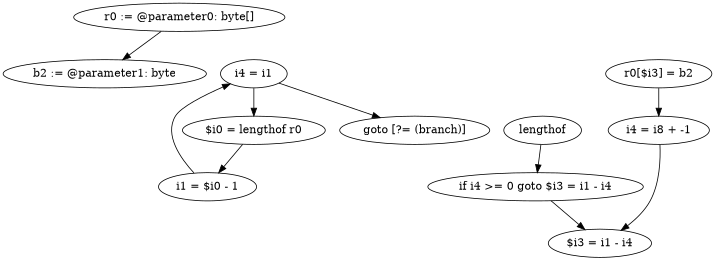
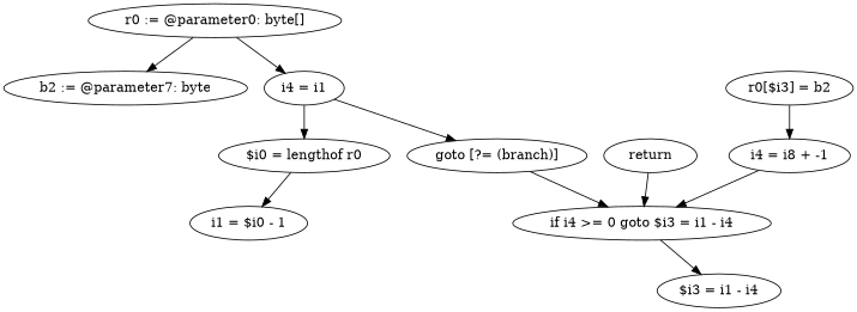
  digraph {
    "r0 := @parameter0: byte[]"
-   "b2 := @parameter1: byte"
+   "b2 := @parameter1: byte" [label="b2 := @parameter7: byte"]
    "$i0 = lengthof r0"
    "i1 = $i0 - 1"
    "i4 = i1"
    "goto [?= (branch)]"
    "if i4 >= 0 goto $i3 = i1 - i4"
    "$i3 = i1 - i4"
    n9 [label="i4 = i8 + -1"]
    "r0[$i3] = b2"
-   return [label=lengthof]
+   return
    "r0 := @parameter0: byte[]" -> "b2 := @parameter1: byte"
    "$i0 = lengthof r0" -> "i1 = $i0 - 1"
-   "i1 = $i0 - 1" -> "i4 = i1"
+   "r0 := @parameter0: byte[]" -> "i4 = i1"
    "i4 = i1" -> "$i0 = lengthof r0"
    "i4 = i1" -> "goto [?= (branch)]"
+   "goto [?= (branch)]" -> "if i4 >= 0 goto $i3 = i1 - i4"
    "if i4 >= 0 goto $i3 = i1 - i4" -> "$i3 = i1 - i4"
-   n9 -> "$i3 = i1 - i4"
+   n9 -> "if i4 >= 0 goto $i3 = i1 - i4"
    "r0[$i3] = b2" -> n9
    return -> "if i4 >= 0 goto $i3 = i1 - i4"
  }
